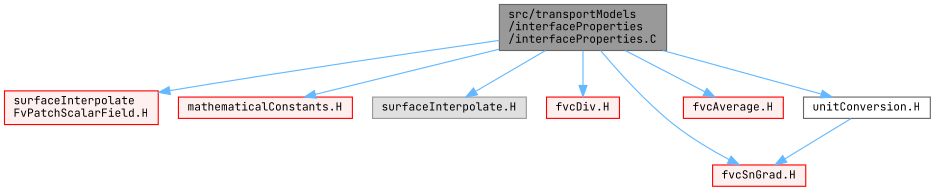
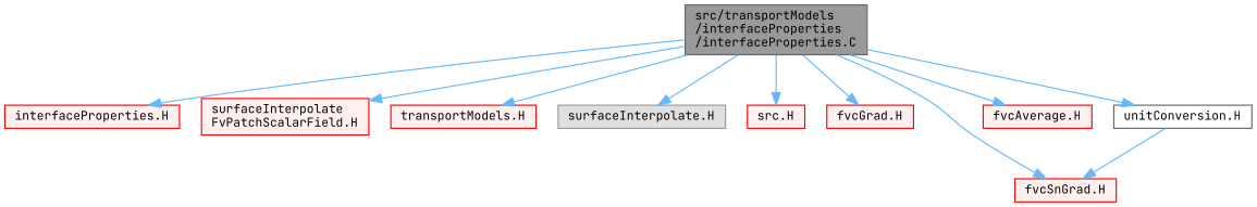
  digraph {
    fontname="JetBrains Mono"
    node [color=red fillcolor="#FFF0F0" fontname="JetBrains Mono" fontsize=10 shape=box style=filled]
    edge [color=steelblue1 fontname="JetBrains Mono" fontsize=10 labelfontname=Helvetica labelfontsize=10 style=solid]
    n1 [color=gray40 fillcolor=grey60 fontcolor=black height=0.2 label="src/transportModels\l/interfaceProperties\l/interfaceProperties.C" width=0.4]
+   n2 [height=0.2 label="interfaceProperties.H" width=0.4]
    n3 [height=0.2 label="surfaceInterpolate\lFvPatchScalarField.H" width=0.4]
-   n4 [height=0.2 label="mathematicalConstants.H" width=0.4]
+   n4 [height=0.2 label="transportModels.H" width=0.4]
    n5 [color=grey60 fillcolor="#E0E0E0" height=0.2 label="surfaceInterpolate.H" width=0.4]
-   n6 [height=0.2 label="fvcDiv.H" width=0.4]
+   n6 [height=0.2 label="src.H" width=0.4]
+   n7 [height=0.2 label="fvcGrad.H" width=0.4]
    n8 [height=0.2 label="fvcSnGrad.H" width=0.4]
    n9 [height=0.2 label="fvcAverage.H" width=0.4]
    n10 [color=grey40 fillcolor=white height=0.2 label="unitConversion.H" width=0.4]
+   n1 -> n2
    n1 -> n3
    n1 -> n4
    n1 -> n5
    n1 -> n6
+   n1 -> n7
    n1 -> n8
    n1 -> n9
    n1 -> n10
    n10 -> n8
  }
